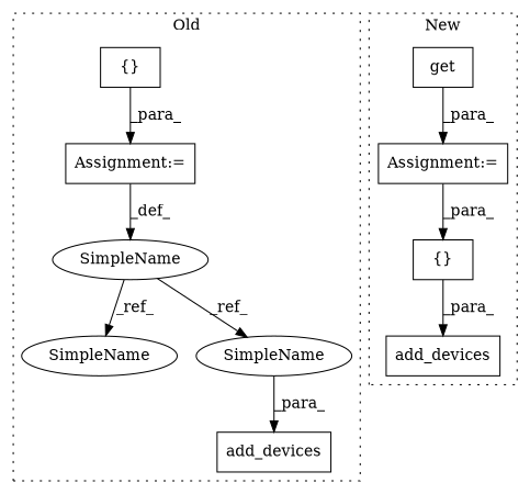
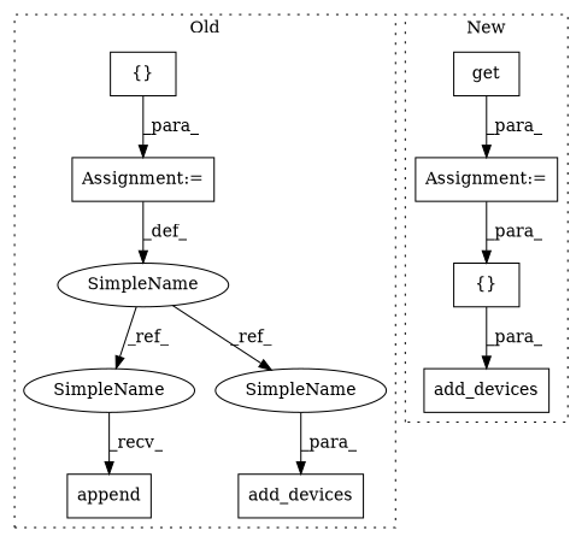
  digraph {
    node [a=32 l=3 shape=box]
+   n1 [l="7,1" label=append s="6505,6576"]
    n2 [a=7 l=1 label="Assignment:=" s=6467]
    n3 [a=4 l=2 label="{}" s=6493]
    n4 [l="12,1" label=add_devices s="6583,6598"]
    n5 [a=42 label=SimpleName s=6464 shape=ellipse]
    n6 [a=42 label=SimpleName s=6501 shape=ellipse]
    n7 [a=42 label=SimpleName s=6595 shape=ellipse]
    n8 [l="12,1" label=add_devices s="6919,6991"]
    n9 [a=4 l="1,1" label="{}" s="6940,6990"]
    n10 [l="4,1" label=get s="6347,6367"]
    n11 [a=7 l=1 label="Assignment:=" s=6339]
    subgraph cluster_1 {
      label=Old
      style=dotted
+     n1
      n2
      n3
      n4
      n5
      n6
      n7
    }
    subgraph cluster_2 {
      label=New
      style=dotted
      n8
      n9
      n10
      n11
    }
    n2 -> n5 [label=_def_]
    n3 -> n2 [label=_para_]
    n5 -> n6 [label=_ref_]
    n5 -> n7 [label=_ref_]
+   n6 -> n1 [label=_recv_]
    n7 -> n4 [label=_para_]
    n9 -> n8 [label=_para_]
    n10 -> n11 [label=_para_]
    n11 -> n9 [label=_para_]
  }
